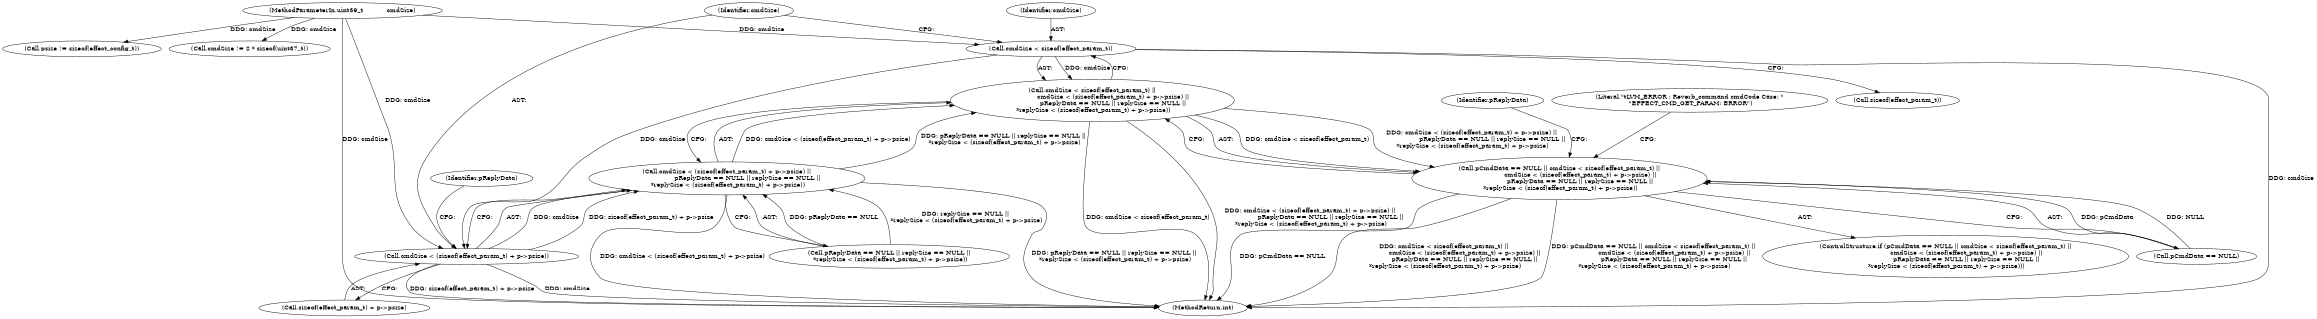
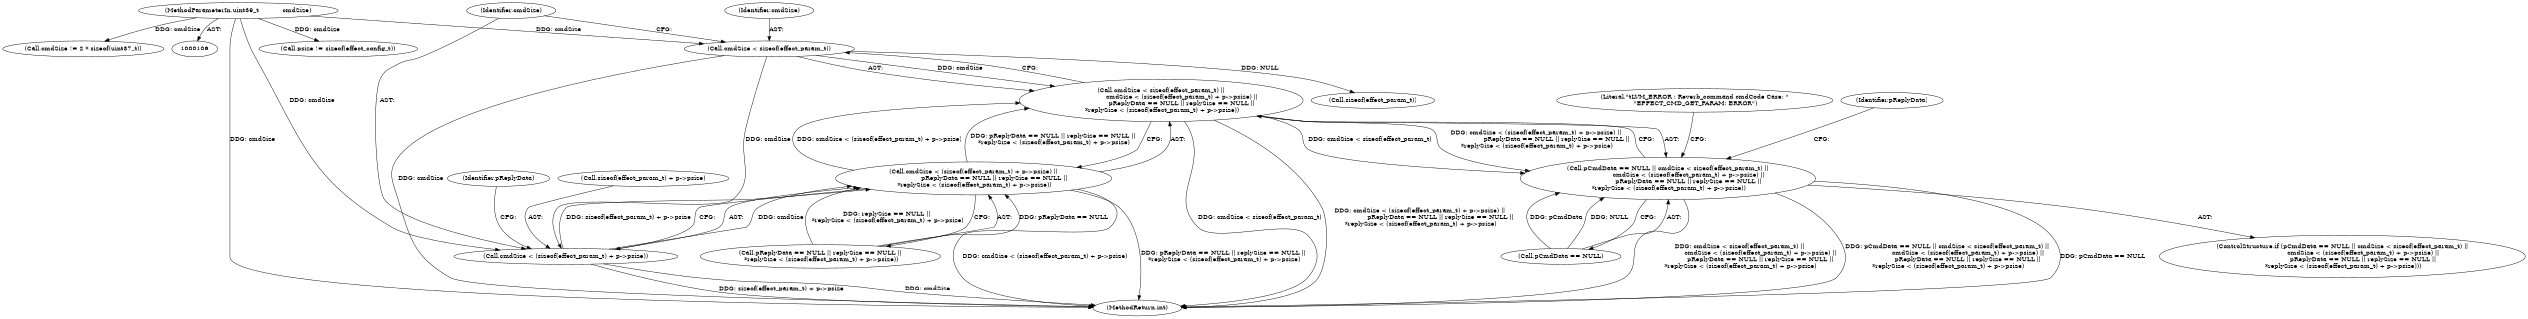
  digraph {
    n1 [label="(Call,cmdSize < sizeof(effect_param_t))"]
    n2 [label="(Call,cmdSize < sizeof(effect_param_t) ||\n                     cmdSize < (sizeof(effect_param_t) + p->psize) ||\n                     pReplyData == NULL || replySize == NULL ||\n *replySize < (sizeof(effect_param_t) + p->psize))"]
    n3 [label="(Call,cmdSize < (sizeof(effect_param_t) + p->psize))"]
    n4 [label="(MethodReturn,int)"]
    n5 [label="(Call,sizeof(effect_param_t))"]
    n6 [label="(Call,pCmdData == NULL || cmdSize < sizeof(effect_param_t) ||\n                     cmdSize < (sizeof(effect_param_t) + p->psize) ||\n                     pReplyData == NULL || replySize == NULL ||\n *replySize < (sizeof(effect_param_t) + p->psize))"]
    n7 [label="(Call,cmdSize < (sizeof(effect_param_t) + p->psize) ||\n                     pReplyData == NULL || replySize == NULL ||\n *replySize < (sizeof(effect_param_t) + p->psize))"]
    n8 [label="(Call,sizeof(effect_param_t) + p->psize)"]
    n9 [label="(MethodParameterIn,uint39_t            cmdSize)"]
    n10 [label="(Call,psize != sizeof(effect_config_t))"]
    n11 [label="(Call,cmdSize != 2 * sizeof(uint37_t))"]
+   1000106
    n13 [label="(ControlStructure,if (pCmdData == NULL || cmdSize < sizeof(effect_param_t) ||\n                     cmdSize < (sizeof(effect_param_t) + p->psize) ||\n                     pReplyData == NULL || replySize == NULL ||\n *replySize < (sizeof(effect_param_t) + p->psize)))"]
    n14 [label="(Call,pCmdData == NULL)"]
    n15 [label="(Call,pReplyData == NULL || replySize == NULL ||\n *replySize < (sizeof(effect_param_t) + p->psize))"]
    n16 [label="(Identifier,cmdSize)"]
    n17 [label="(Identifier,pReplyData)"]
    n18 [label="(Identifier,pReplyData)"]
    n19 [label="(Literal,\"\tLVM_ERROR : Reverb_command cmdCode Case: \"\n \"EFFECT_CMD_GET_PARAM: ERROR\")"]
    n20 [label="(Identifier,cmdSize)"]
    n1 -> n2 [label="AST: "]
    n1 -> n2 [label="DDG: cmdSize"]
    n1 -> n3 [label="DDG: cmdSize"]
    n1 -> n4 [label="DDG: cmdSize"]
-   n1 -> n5 [label="CFG: "]
+   n1 -> n5 [label="DDG: NULL"]
    n2 -> n1 [label="CFG: "]
    n2 -> n4 [label="DDG: cmdSize < sizeof(effect_param_t)"]
    n2 -> n4 [label="DDG: cmdSize < (sizeof(effect_param_t) + p->psize) ||\n                     pReplyData == NULL || replySize == NULL ||\n *replySize < (sizeof(effect_param_t) + p->psize)"]
    n2 -> n6 [label="AST: "]
    n2 -> n6 [label="DDG: cmdSize < sizeof(effect_param_t)"]
    n2 -> n6 [label="DDG: cmdSize < (sizeof(effect_param_t) + p->psize) ||\n                     pReplyData == NULL || replySize == NULL ||\n *replySize < (sizeof(effect_param_t) + p->psize)"]
    n2 -> n7 [label="CFG: "]
    n3 -> n4 [label="DDG: sizeof(effect_param_t) + p->psize"]
    n3 -> n4 [label="DDG: cmdSize"]
    n3 -> n7 [label="AST: "]
    n3 -> n7 [label="DDG: cmdSize"]
    n3 -> n7 [label="DDG: sizeof(effect_param_t) + p->psize"]
-   n3 -> n8 [label="CFG: "]
    n6 -> n2 [label="CFG: "]
    n6 -> n4 [label="DDG: cmdSize < sizeof(effect_param_t) ||\n                     cmdSize < (sizeof(effect_param_t) + p->psize) ||\n                     pReplyData == NULL || replySize == NULL ||\n *replySize < (sizeof(effect_param_t) + p->psize)"]
    n6 -> n4 [label="DDG: pCmdData == NULL || cmdSize < sizeof(effect_param_t) ||\n                     cmdSize < (sizeof(effect_param_t) + p->psize) ||\n                     pReplyData == NULL || replySize == NULL ||\n *replySize < (sizeof(effect_param_t) + p->psize)"]
    n6 -> n4 [label="DDG: pCmdData == NULL"]
    n6 -> n13 [label="AST: "]
    n6 -> n14 [label="CFG: "]
    n7 -> n2 [label="AST: "]
    n7 -> n2 [label="DDG: cmdSize < (sizeof(effect_param_t) + p->psize)"]
    n7 -> n2 [label="DDG: pReplyData == NULL || replySize == NULL ||\n *replySize < (sizeof(effect_param_t) + p->psize)"]
    n7 -> n3 [label="CFG: "]
    n7 -> n4 [label="DDG: cmdSize < (sizeof(effect_param_t) + p->psize)"]
    n7 -> n4 [label="DDG: pReplyData == NULL || replySize == NULL ||\n *replySize < (sizeof(effect_param_t) + p->psize)"]
    n7 -> n15 [label="CFG: "]
    n8 -> n3 [label="AST: "]
    n9 -> n1 [label="DDG: cmdSize"]
    n9 -> n3 [label="DDG: cmdSize"]
    n9 -> n4 [label="DDG: cmdSize"]
    n9 -> n10 [label="DDG: cmdSize"]
    n9 -> n11 [label="DDG: cmdSize"]
+   n9 -> 1000106 [label="AST: "]
    n14 -> n6 [label="AST: "]
    n14 -> n6 [label="DDG: pCmdData"]
    n14 -> n6 [label="DDG: NULL"]
    n15 -> n7 [label="AST: "]
    n15 -> n7 [label="DDG: pReplyData == NULL"]
    n15 -> n7 [label="DDG: replySize == NULL ||\n *replySize < (sizeof(effect_param_t) + p->psize)"]
    n16 -> n1 [label="CFG: "]
    n16 -> n3 [label="AST: "]
    n17 -> n3 [label="CFG: "]
    n18 -> n6 [label="CFG: "]
    n19 -> n6 [label="CFG: "]
    n20 -> n1 [label="AST: "]
  }
